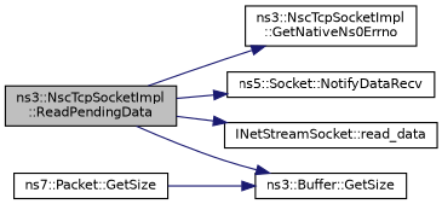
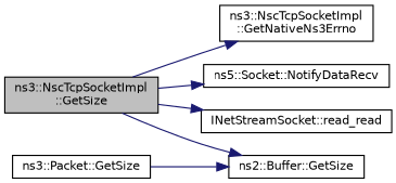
  digraph {
    rankdir=LR
    node [color=black fillcolor=white fontname=Helvetica fontsize=10 shape=record style=filled]
    edge [color=midnightblue fontname=Helvetica fontsize=10 labelfontname=Helvetica labelfontsize=10 style=solid]
-   n1 [fillcolor=grey75 fontcolor=black height=0.2 label="ns3::NscTcpSocketImpl\l::ReadPendingData" width=0.4]
-   n2 [height=0.2 label="ns3::NscTcpSocketImpl\l::GetNativeNs0Errno" width=0.4]
+   n1 [fillcolor=grey75 fontcolor=black height=0.2 label="ns3::NscTcpSocketImpl\l::GetSize" width=0.4]
+   n2 [height=0.2 label="ns3::NscTcpSocketImpl\l::GetNativeNs3Errno" width=0.4]
    n3 [height=0.2 label="ns5::Socket::NotifyDataRecv" width=0.4]
-   n4 [height=0.2 label="INetStreamSocket::read_data" width=0.4]
-   n5 [height=0.2 label="ns3::Buffer::GetSize" width=0.4]
-   n6 [height=0.2 label="ns7::Packet::GetSize" width=0.4]
+   n4 [height=0.2 label="INetStreamSocket::read_read" width=0.4]
+   n5 [height=0.2 label="ns2::Buffer::GetSize" width=0.4]
+   n6 [height=0.2 label="ns3::Packet::GetSize" width=0.4]
    n1 -> n2
    n1 -> n3
    n1 -> n4
    n1 -> n5
    n6 -> n5
  }
